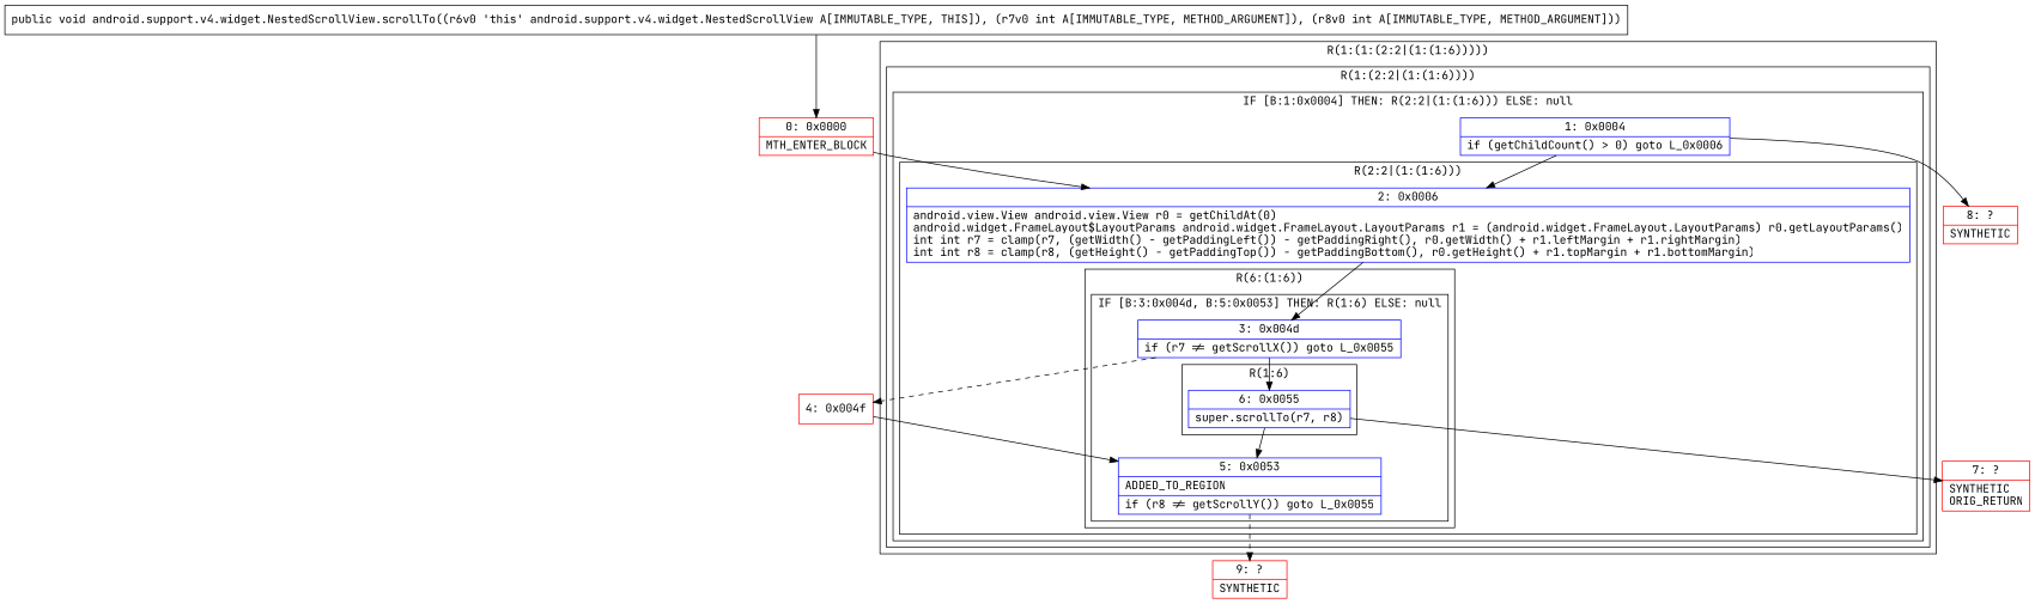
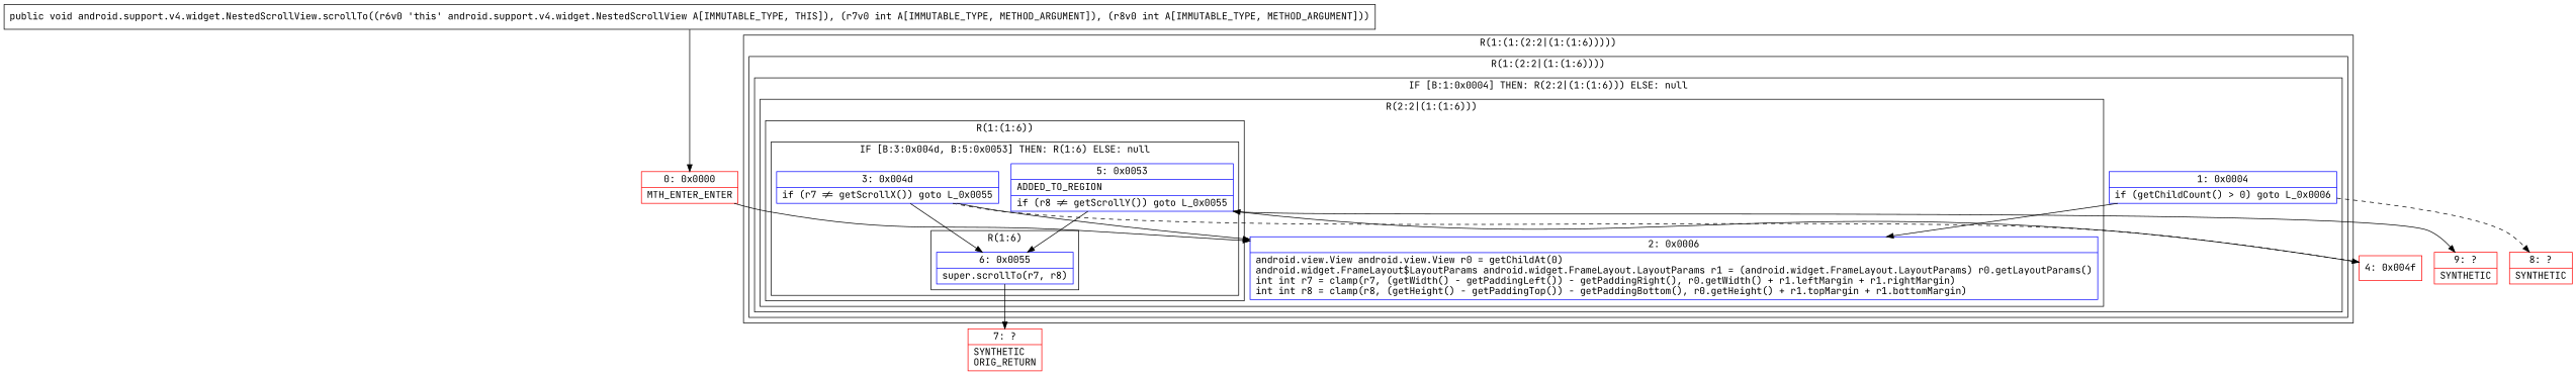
  digraph {
    fontname="JetBrains Mono"
    node [color=blue fontname="JetBrains Mono" shape=record]
    edge [fontname="JetBrains Mono"]
    n1 [label="{6\:\ 0x0055|super.scrollTo(r7, r8)\l}"]
    n2 [label="{3\:\ 0x004d|if (r7 != getScrollX()) goto L_0x0055\l}"]
    n3 [label="{5\:\ 0x0053|ADDED_TO_REGION\l|if (r8 != getScrollY()) goto L_0x0055\l}"]
    n4 [label="{2\:\ 0x0006|android.view.View android.view.View r0 = getChildAt(0)\landroid.widget.FrameLayout$LayoutParams android.widget.FrameLayout.LayoutParams r1 = (android.widget.FrameLayout.LayoutParams) r0.getLayoutParams()\lint int r7 = clamp(r7, (getWidth() \- getPaddingLeft()) \- getPaddingRight(), r0.getWidth() + r1.leftMargin + r1.rightMargin)\lint int r8 = clamp(r8, (getHeight() \- getPaddingTop()) \- getPaddingBottom(), r0.getHeight() + r1.topMargin + r1.bottomMargin)\l}"]
    n5 [label="{1\:\ 0x0004|if (getChildCount() \> 0) goto L_0x0006\l}"]
    n6 [color=red label="{7\:\ ?|SYNTHETIC\lORIG_RETURN\l}"]
    n7 [color=red label="{4\:\ 0x004f}"]
    n8 [color=red label="{9\:\ ?|SYNTHETIC\l}"]
    n9 [color=red label="{8\:\ ?|SYNTHETIC\l}"]
-   n10 [color=red label="{0\:\ 0x0000|MTH_ENTER_BLOCK\l}"]
+   n10 [color=red label="{0\:\ 0x0000|MTH_ENTER_ENTER\l}"]
    n11 [label="{public void android.support.v4.widget.NestedScrollView.scrollTo((r6v0 'this' android.support.v4.widget.NestedScrollView A[IMMUTABLE_TYPE, THIS]), (r7v0 int A[IMMUTABLE_TYPE, METHOD_ARGUMENT]), (r8v0 int A[IMMUTABLE_TYPE, METHOD_ARGUMENT])) }" color=""]
    subgraph cluster_1 {
      label="R(1:(1:(2:2|(1:(1:6)))))"
      subgraph cluster_2 {
        label="R(1:(2:2|(1:(1:6))))"
        subgraph cluster_3 {
          label="IF [B:1:0x0004] THEN: R(2:2|(1:(1:6))) ELSE: null"
          n5
          subgraph cluster_4 {
            label="R(2:2|(1:(1:6)))"
            n4
            subgraph cluster_5 {
-             label="R(6:(1:6))"
+             label="R(1:(1:6))"
              subgraph cluster_6 {
                label="IF [B:3:0x004d, B:5:0x0053] THEN: R(1:6) ELSE: null"
                n2
                n3
                subgraph cluster_7 {
                  label="R(1:6)"
                  n1
                }
              }
            }
          }
        }
      }
    }
    n1 -> n6
    n2 -> n1
    n2 -> n7 [style=dashed]
-   n1 -> n3
-   n3 -> n8 [style=dashed]
-   n4 -> n2
+   n3 -> n1
+   n3 -> n8 [style=solid]
+   n2 -> n4
    n5 -> n4
-   n5 -> n9 [style=solid]
+   n5 -> n9 [style=dashed]
    n7 -> n3
    n10 -> n4
    n11 -> n10
  }
